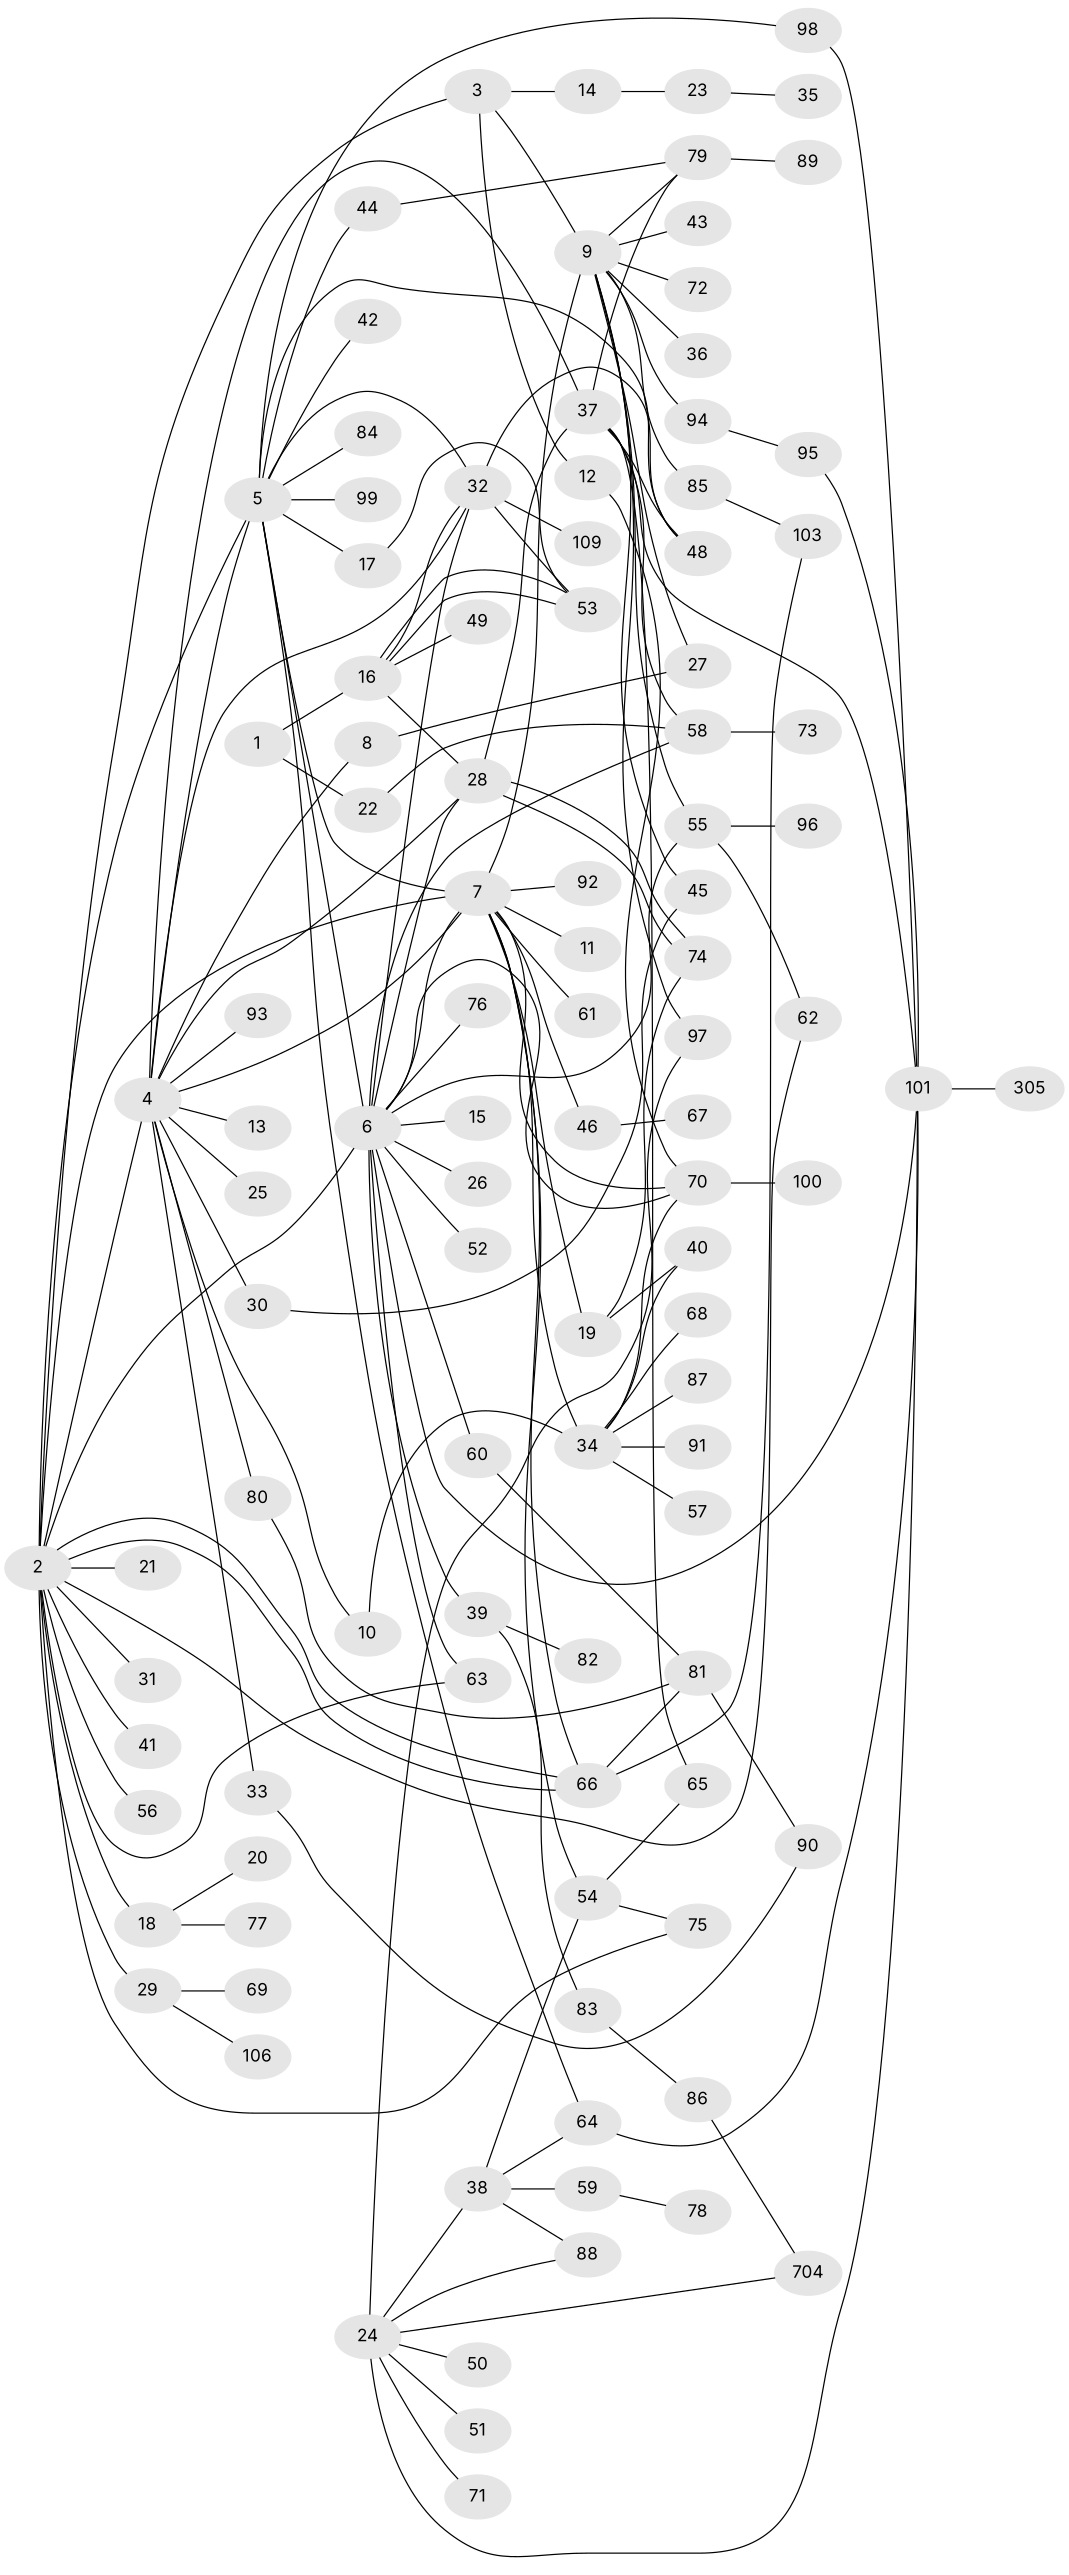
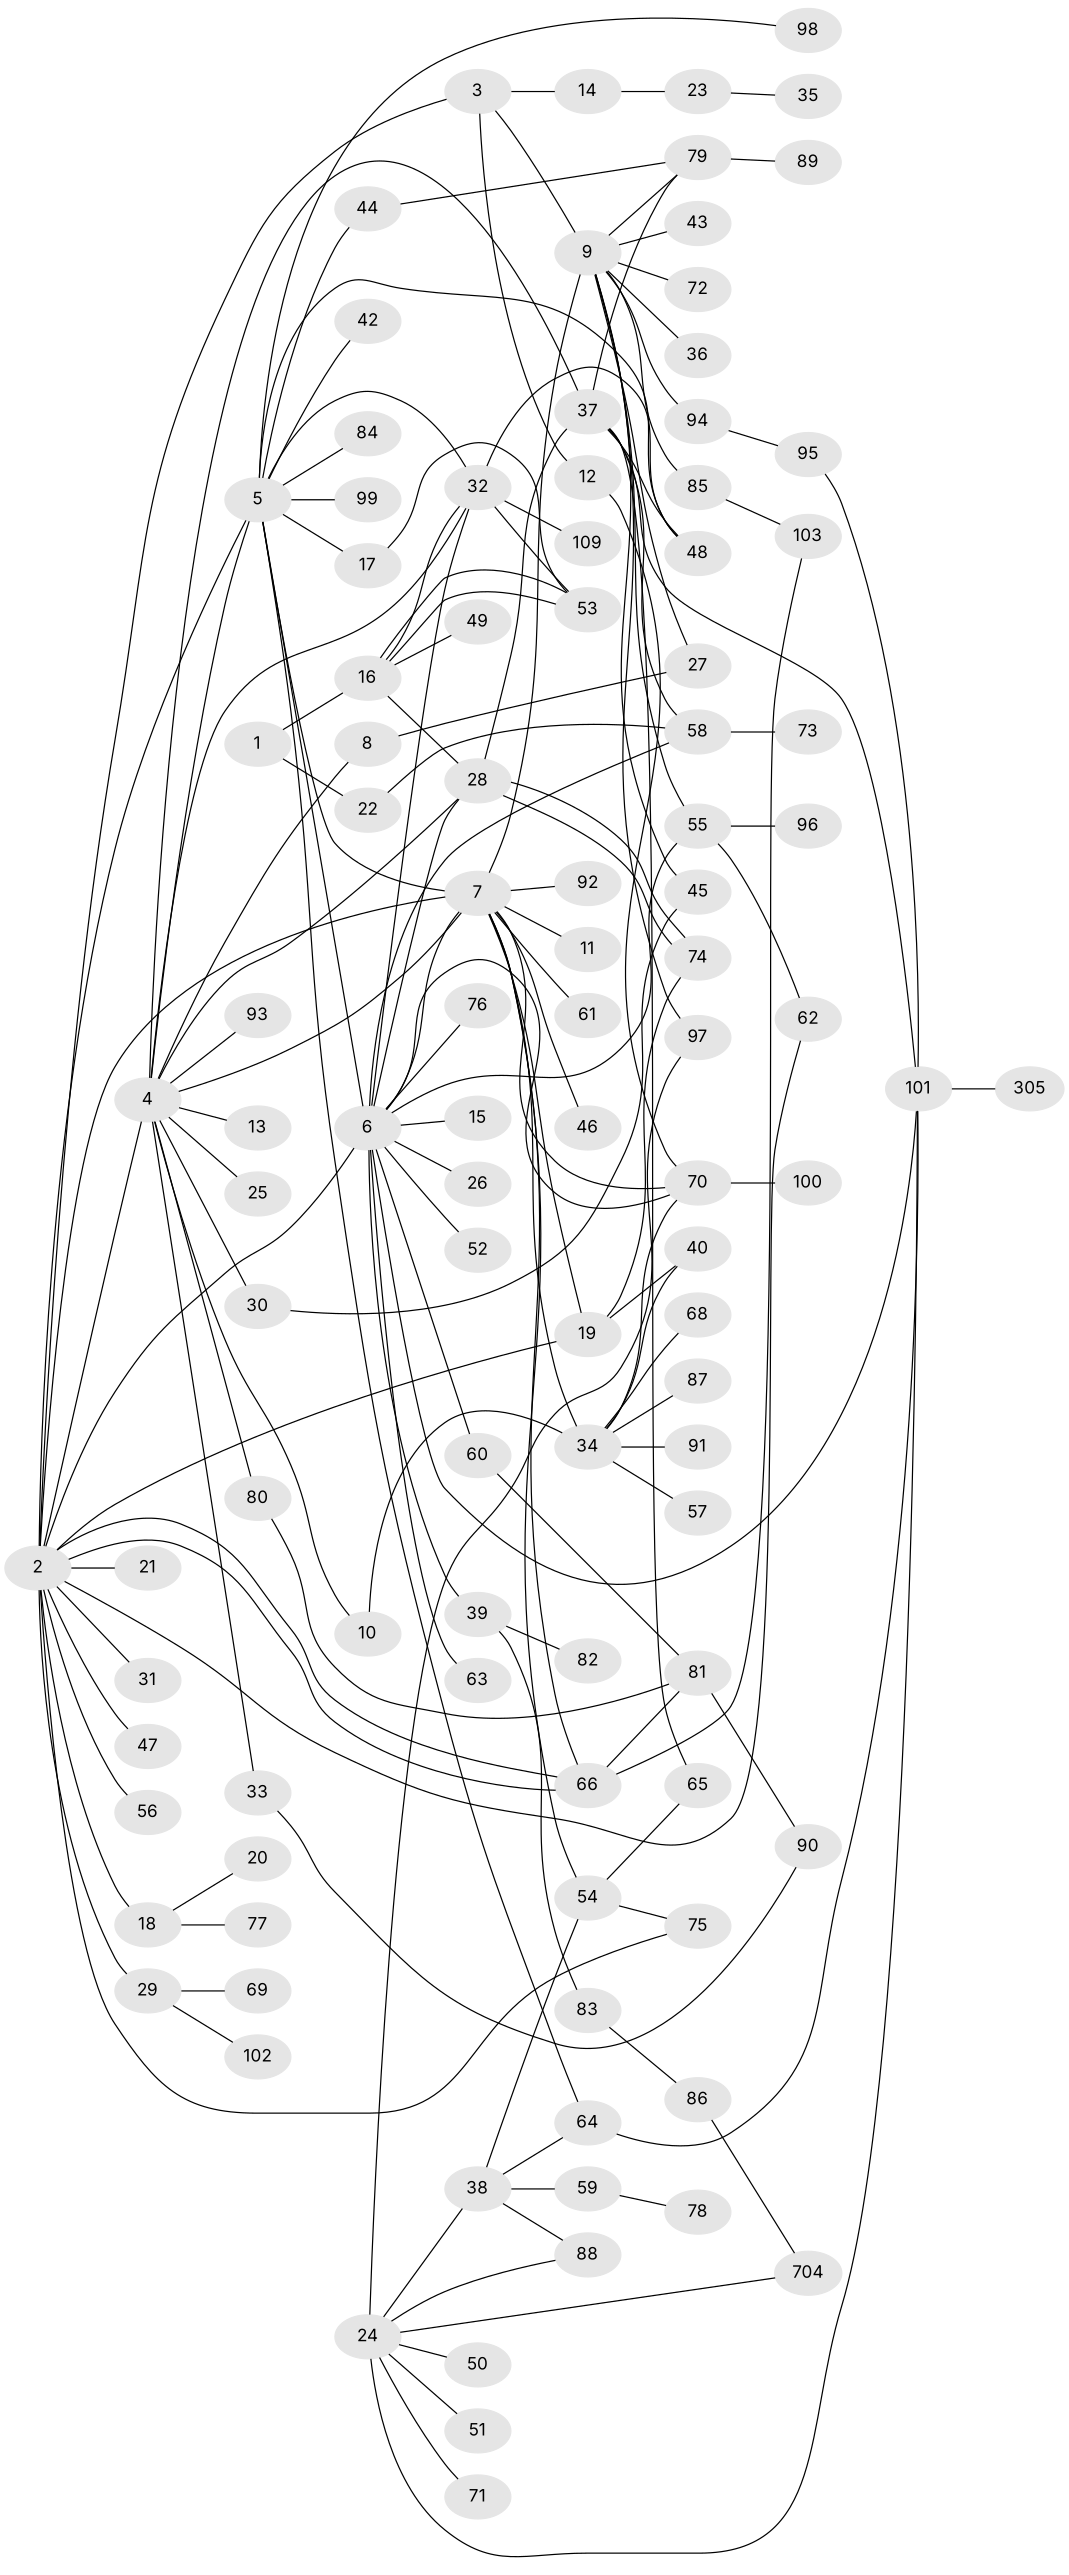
  graph {
    fontname=Inter
    rankdir=LR
    node [color=gray90 fontname=Inter style=filled]
    edge [fontname=Inter]
    1
    16
    22
    2
    3
    4
    5
    6
    7
    18
    19
    21
    29
    31
-   41
+   41 [label=47]
    56
    62
    66
    75
    28
    32
    49
    53
    58
    9
    12
    14
    8
    10
    13
    25
    30
    33
    37
    80
    93
    17
    42
    44
    48
    64
    84
    98
    99
    15
    26
    39
    52
    55
    60
    63
    70
    76
    101
    11
    34
    46
    54
    61
    92
    20
    77
    40
    74
    69
-   106
+   106 [label=102]
    81
    103
    27
    36
    43
    45
    72
    79
    85
    94
    97
    23
    n79 [label=109]
    90
    65
    82
    83
    96
    73
    100
    n87 [label=305]
    57
    68
    87
    91
-   67
    89
    95
    24
    38
    50
    51
    71
    88
    n101 [label=704]
    35
    59
    78
    86
    1 -- 16
    1 -- 22
    16 -- 28
    16 -- 32
    16 -- 49
    16 -- 53
    16 -- 53
    22 -- 58
    2 -- 3
    2 -- 4
    2 -- 5
    2 -- 6
    2 -- 7
    2 -- 18
-   2 -- 63
+   2 -- 19
    2 -- 21
    2 -- 29
    2 -- 31
    2 -- 41
    2 -- 56
    2 -- 62
    2 -- 66
    2 -- 66
    2 -- 75
    3 -- 9
    3 -- 12
    3 -- 14
    4 -- 5
    4 -- 7
    4 -- 28
    4 -- 32
    4 -- 8
    4 -- 10
    4 -- 13
    4 -- 25
    4 -- 30
    4 -- 33
    4 -- 37
    4 -- 80
    4 -- 93
    5 -- 6
    5 -- 7
    5 -- 32
    5 -- 17
    5 -- 42
    5 -- 44
    5 -- 48
    5 -- 64
    5 -- 84
    5 -- 98
    5 -- 99
    6 -- 7
    6 -- 28
    6 -- 32
    6 -- 58
    6 -- 15
    6 -- 26
    6 -- 39
    6 -- 52
    6 -- 55
    6 -- 60
    6 -- 63
    6 -- 70
    6 -- 76
    6 -- 101
    7 -- 19
    7 -- 66
    7 -- 9
    7 -- 70
    7 -- 11
    7 -- 34
    7 -- 46
    7 -- 54
    7 -- 61
    7 -- 92
    18 -- 20
    18 -- 77
    19 -- 40
    19 -- 74
    29 -- 69
    29 -- 106
    66 -- 81
    66 -- 103
    28 -- 37
    28 -- 74
    28 -- 74
    32 -- 53
    32 -- 48
    32 -- n79
    58 -- 73
    9 -- 55
    9 -- 27
    9 -- 36
    9 -- 43
    9 -- 45
    9 -- 72
    9 -- 79
    9 -- 85
    9 -- 94
    9 -- 97
    12 -- 70
    14 -- 23
    8 -- 27
    10 -- 34
    30 -- 45
    33 -- 90
    37 -- 58
    37 -- 48
    37 -- 101
    37 -- 79
    37 -- 65
    80 -- 81
    17 -- 53
    44 -- 79
    64 -- 101
-   98 -- 101
    39 -- 82
    39 -- 83
    55 -- 62
    55 -- 96
    60 -- 81
    70 -- 100
    101 -- n87
    34 -- 70
    34 -- 40
    34 -- 57
    34 -- 68
    34 -- 87
    34 -- 91
-   46 -- 67
    54 -- 75
    54 -- 65
    81 -- 90
    79 -- 89
    85 -- 103
    94 -- 95
    23 -- 35
    83 -- 86
    95 -- 101
    24 -- 101
    24 -- 97
    24 -- 38
    24 -- 50
    24 -- 51
    24 -- 71
    24 -- 88
    24 -- n101
    38 -- 64
    38 -- 54
    38 -- 88
    38 -- 59
    59 -- 78
    86 -- n101
  }
